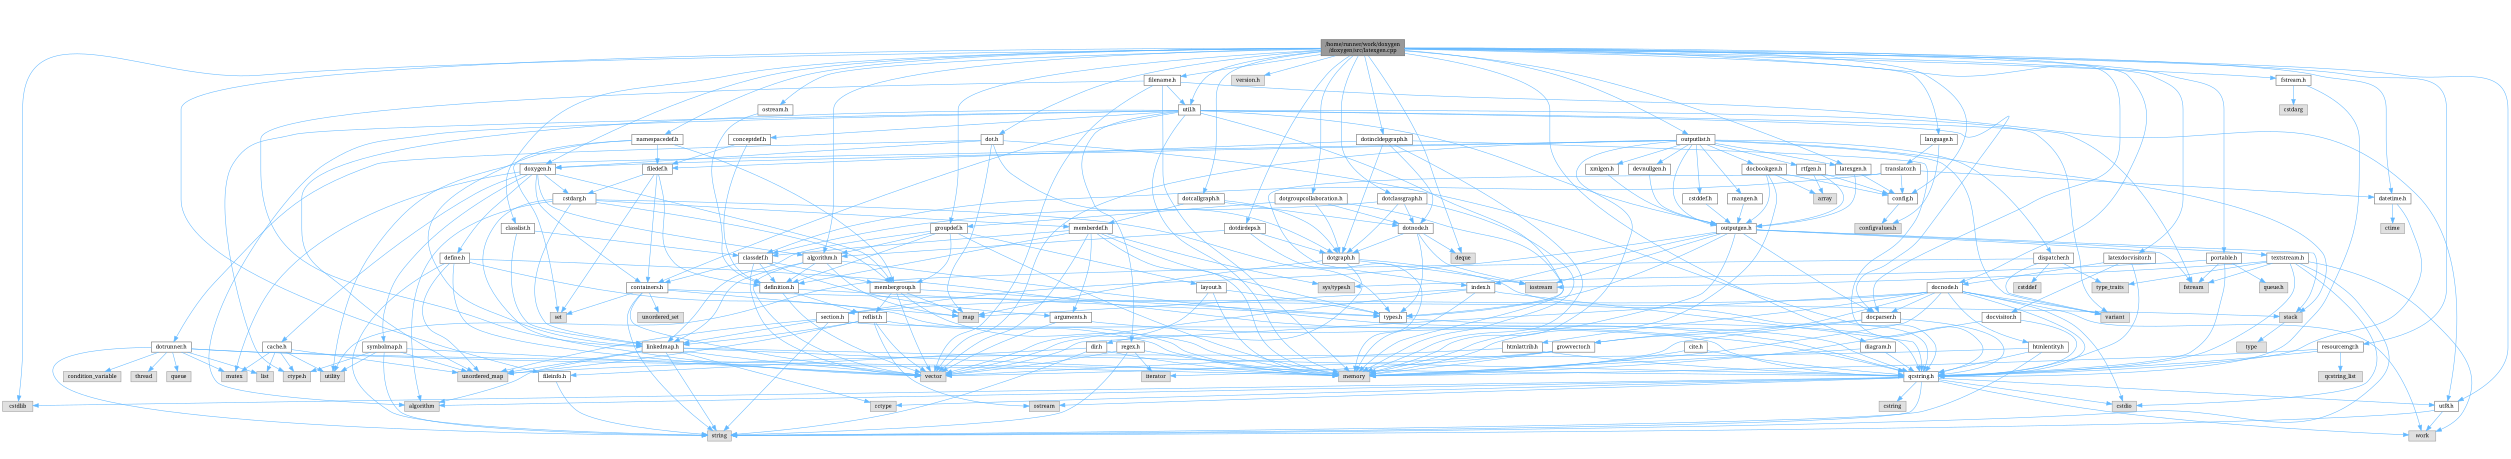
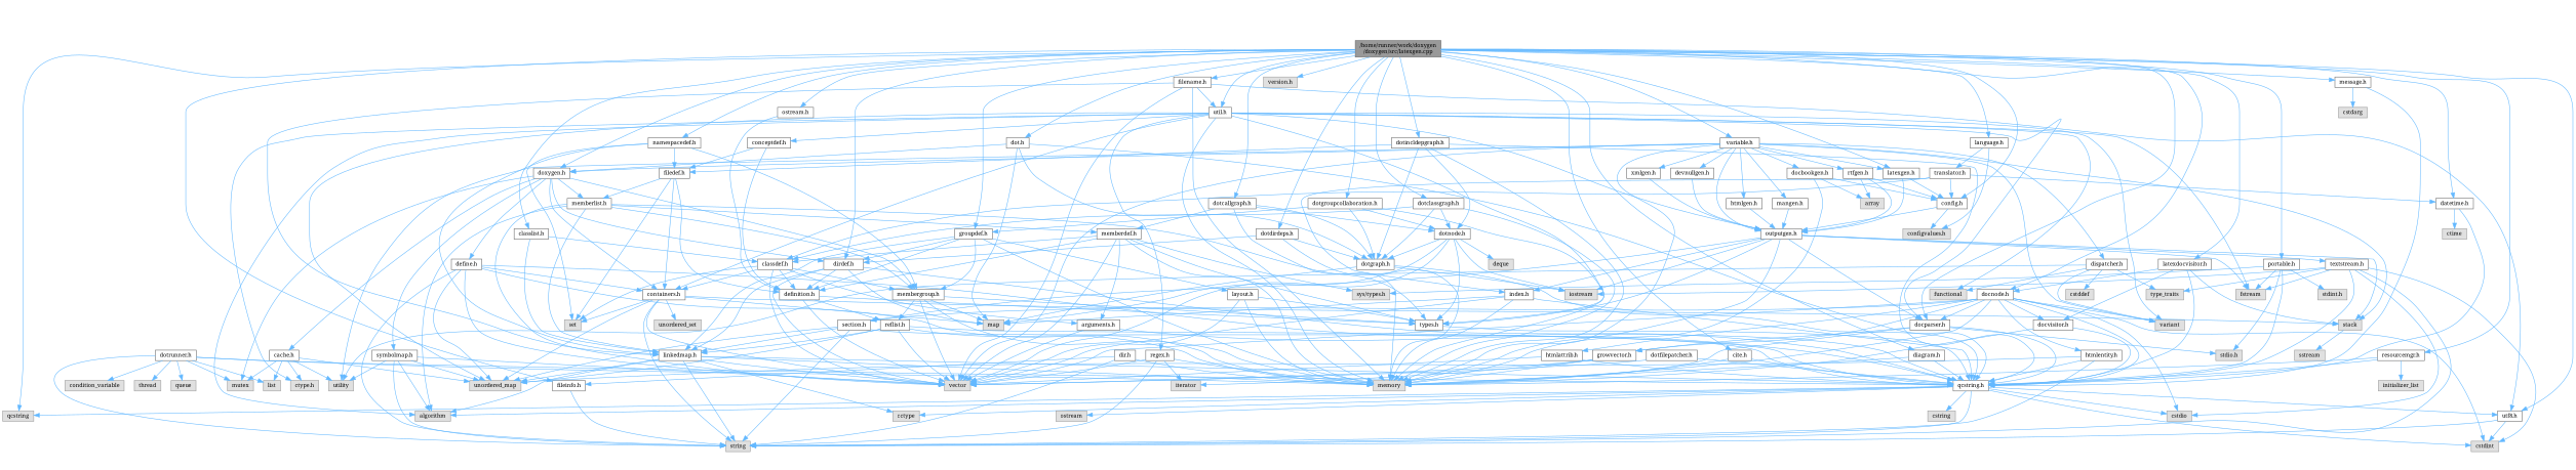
  digraph {
    fontname="Noto Serif"
    node [color=grey40 fillcolor=white fontname="Noto Serif" fontsize=10 shape=box style=filled]
    edge [color=steelblue1 fontname="Noto Serif" fontsize=10 labelfontname=Helvetica labelfontsize=10 style=solid]
    n1 [color=gray40 fillcolor=grey60 fontcolor=black height=0.2 label="/home/runner/work/doxygen\l/doxygen/src/latexgen.cpp" width=0.4]
-   n2 [color=grey60 fillcolor="#E0E0E0" height=0.2 label=cstdlib width=0.4]
+   n2 [color=grey60 fillcolor="#E0E0E0" height=0.2 label=qcstring width=0.4]
    n3 [height=0.2 label="latexgen.h" width=0.4]
    n4 [height=0.2 label="config.h" width=0.4]
    n5 [height=0.2 label="utf8.h" width=0.4]
    n6 [height=0.2 label="docparser.h" width=0.4]
-   n7 [height=0.2 label="fstream.h" width=0.4]
+   n7 [height=0.2 label="message.h" width=0.4]
    n8 [height=0.2 label="doxygen.h" width=0.4]
-   n9 [height=0.2 label="algorithm.h" width=0.4]
+   n9 [height=0.2 label="dirdef.h" width=0.4]
    n10 [height=0.2 label="util.h" width=0.4]
    n11 [height=0.2 label="diagram.h" width=0.4]
    n12 [height=0.2 label="language.h" width=0.4]
    n13 [height=0.2 label="datetime.h" width=0.4]
    n14 [color=grey60 fillcolor="#E0E0E0" height=0.2 label="version.h" width=0.4]
    n15 [height=0.2 label="dot.h" width=0.4]
    n16 [height=0.2 label="fileinfo.h" width=0.4]
    n17 [height=0.2 label="dotcallgraph.h" width=0.4]
    n18 [height=0.2 label="dotclassgraph.h" width=0.4]
    n19 [height=0.2 label="dotdirdeps.h" width=0.4]
    n20 [height=0.2 label="dotgroupcollaboration.h" width=0.4]
    n21 [height=0.2 label="groupdef.h" width=0.4]
    n22 [height=0.2 label="dotincldepgraph.h" width=0.4]
    n23 [height=0.2 label="ostream.h" width=0.4]
    n24 [height=0.2 label="docnode.h" width=0.4]
    n25 [height=0.2 label="latexdocvisitor.h" width=0.4]
    n26 [height=0.2 label="cite.h" width=0.4]
    n27 [height=0.2 label="classlist.h" width=0.4]
    n28 [height=0.2 label="namespacedef.h" width=0.4]
    n29 [height=0.2 label="filename.h" width=0.4]
    n30 [height=0.2 label="resourcemgr.h" width=0.4]
    n31 [height=0.2 label="portable.h" width=0.4]
-   n32 [height=0.2 label="outputlist.h" width=0.4]
+   n32 [height=0.2 label="variable.h" width=0.4]
    n33 [height=0.2 label="outputgen.h" width=0.4]
    n34 [color=grey60 fillcolor="#E0E0E0" height=0.2 label="configvalues.h" width=0.4]
    n35 [color=grey60 fillcolor="#E0E0E0" height=0.2 label=string width=0.4]
-   n36 [color=grey60 fillcolor="#E0E0E0" height=0.2 label=work width=0.4]
+   n36 [color=grey60 fillcolor="#E0E0E0" height=0.2 label=cstdint width=0.4]
    n37 [color=grey60 fillcolor="#E0E0E0" height=0.2 label=memory width=0.4]
    n38 [height=0.2 label="qcstring.h" width=0.4]
+   n39 [color=grey60 fillcolor="#E0E0E0" height=0.2 label="stdio.h" width=0.4]
    n40 [height=0.2 label="growvector.h" width=0.4]
    n41 [color=grey60 fillcolor="#E0E0E0" height=0.2 label=cstdarg width=0.4]
    n42 [color=grey60 fillcolor="#E0E0E0" height=0.2 label=mutex width=0.4]
    n43 [height=0.2 label="containers.h" width=0.4]
    n44 [height=0.2 label="membergroup.h" width=0.4]
-   n45 [height=0.2 label="cstdarg.h" width=0.4]
+   n45 [height=0.2 label="memberlist.h" width=0.4]
    n46 [height=0.2 label="define.h" width=0.4]
    n47 [height=0.2 label="cache.h" width=0.4]
    n48 [height=0.2 label="symbolmap.h" width=0.4]
    n49 [color=grey60 fillcolor="#E0E0E0" height=0.2 label=vector width=0.4]
    n50 [color=grey60 fillcolor="#E0E0E0" height=0.2 label=map width=0.4]
    n51 [height=0.2 label="linkedmap.h" width=0.4]
    n52 [height=0.2 label="definition.h" width=0.4]
    n53 [color=grey60 fillcolor="#E0E0E0" height=0.2 label=fstream width=0.4]
    n54 [height=0.2 label="types.h" width=0.4]
    n55 [color=grey60 fillcolor="#E0E0E0" height=0.2 label=algorithm width=0.4]
    n56 [color=grey60 fillcolor="#E0E0E0" height=0.2 label=unordered_map width=0.4]
    n57 [color=grey60 fillcolor="#E0E0E0" height=0.2 label="ctype.h" width=0.4]
+   n58 [color=grey60 fillcolor="#E0E0E0" height=0.2 label=functional width=0.4]
    n59 [color=grey60 fillcolor="#E0E0E0" height=0.2 label=variant width=0.4]
    n60 [height=0.2 label="regex.h" width=0.4]
    n61 [height=0.2 label="conceptdef.h" width=0.4]
    n62 [height=0.2 label="translator.h" width=0.4]
    n63 [color=grey60 fillcolor="#E0E0E0" height=0.2 label=ctime width=0.4]
    n64 [height=0.2 label="dotgraph.h" width=0.4]
    n65 [height=0.2 label="dotrunner.h" width=0.4]
    n66 [height=0.2 label="memberdef.h" width=0.4]
    n67 [height=0.2 label="dotnode.h" width=0.4]
    n68 [height=0.2 label="classdef.h" width=0.4]
    n69 [height=0.2 label="layout.h" width=0.4]
    n70 [height=0.2 label="filedef.h" width=0.4]
    n71 [height=0.2 label="section.h" width=0.4]
    n72 [color=grey60 fillcolor="#E0E0E0" height=0.2 label=cstdio width=0.4]
    n73 [height=0.2 label="docvisitor.h" width=0.4]
    n74 [height=0.2 label="htmlattrib.h" width=0.4]
    n75 [height=0.2 label="htmlentity.h" width=0.4]
    n76 [color=grey60 fillcolor="#E0E0E0" height=0.2 label=stack width=0.4]
    n77 [color=grey60 fillcolor="#E0E0E0" height=0.2 label=set width=0.4]
-   n78 [color=grey60 fillcolor="#E0E0E0" height=0.2 label=qcstring_list width=0.4]
+   n78 [color=grey60 fillcolor="#E0E0E0" height=0.2 label=initializer_list width=0.4]
    n79 [color=grey60 fillcolor="#E0E0E0" height=0.2 label="sys/types.h" width=0.4]
-   n80 [color=grey60 fillcolor="#E0E0E0" height=0.2 label="queue.h" width=0.4]
+   n80 [color=grey60 fillcolor="#E0E0E0" height=0.2 label="stdint.h" width=0.4]
    n81 [color=grey60 fillcolor="#E0E0E0" height=0.2 label=utility width=0.4]
    n82 [height=0.2 label="dispatcher.h" width=0.4]
-   n83 [height=0.2 label="cstddef.h" width=0.4]
+   n83 [height=0.2 label="htmlgen.h" width=0.4]
    n84 [height=0.2 label="rtfgen.h" width=0.4]
    n85 [height=0.2 label="mangen.h" width=0.4]
    n86 [height=0.2 label="docbookgen.h" width=0.4]
    n87 [height=0.2 label="xmlgen.h" width=0.4]
    n88 [height=0.2 label="devnullgen.h" width=0.4]
    n89 [color=grey60 fillcolor="#E0E0E0" height=0.2 label=iostream width=0.4]
    n90 [height=0.2 label="index.h" width=0.4]
    n91 [height=0.2 label="textstream.h" width=0.4]
-   n92 [color=grey60 fillcolor="#E0E0E0" height=0.2 label=type width=0.4]
+   n92 [color=grey60 fillcolor="#E0E0E0" height=0.2 label=sstream width=0.4]
    n93 [color=grey60 fillcolor="#E0E0E0" height=0.2 label=type_traits width=0.4]
    n94 [color=grey60 fillcolor="#E0E0E0" height=0.2 label=cctype width=0.4]
    n95 [color=grey60 fillcolor="#E0E0E0" height=0.2 label=cstring width=0.4]
    n96 [color=grey60 fillcolor="#E0E0E0" height=0.2 label=ostream width=0.4]
    n97 [color=grey60 fillcolor="#E0E0E0" height=0.2 label=iterator width=0.4]
    n98 [color=grey60 fillcolor="#E0E0E0" height=0.2 label=unordered_set width=0.4]
    n99 [height=0.2 label="reflist.h" width=0.4]
    n100 [color=grey60 fillcolor="#E0E0E0" height=0.2 label=list width=0.4]
    n101 [height=0.2 label="arguments.h" width=0.4]
    n102 [height=0.2 label="dir.h" width=0.4]
+   n103 [height=0.2 label="dotfilepatcher.h" width=0.4]
    n104 [color=grey60 fillcolor="#E0E0E0" height=0.2 label=thread width=0.4]
    n105 [color=grey60 fillcolor="#E0E0E0" height=0.2 label=queue width=0.4]
    n106 [color=grey60 fillcolor="#E0E0E0" height=0.2 label=condition_variable width=0.4]
    n107 [color=grey60 fillcolor="#E0E0E0" height=0.2 label=deque width=0.4]
    n108 [color=grey60 fillcolor="#E0E0E0" height=0.2 label=cstddef width=0.4]
    n109 [color=grey60 fillcolor="#E0E0E0" height=0.2 label=array width=0.4]
    n1 -> n2
    n1 -> n3
    n1 -> n4
    n1 -> n5
    n1 -> n6
    n1 -> n7
    n1 -> n8
    n1 -> n9
    n1 -> n10
    n1 -> n11
    n1 -> n12
    n1 -> n13
    n1 -> n14
    n1 -> n15
    n1 -> n16
    n1 -> n17
    n1 -> n18
    n1 -> n19
    n1 -> n20
    n1 -> n21
    n1 -> n22
    n1 -> n23
    n1 -> n24
    n1 -> n25
-   n1 -> n107
+   n1 -> n26
    n1 -> n27
    n1 -> n28
    n1 -> n29
    n1 -> n30
    n1 -> n31
    n1 -> n32
    n3 -> n4
    n3 -> n33
    n4 -> n34
    n5 -> n35
    n5 -> n36
    n6 -> n37
    n6 -> n38
+   n6 -> n39
    n6 -> n40
    n7 -> n38
    n7 -> n41
    n8 -> n9
    n8 -> n42
    n8 -> n43
    n8 -> n44
    n8 -> n45
    n8 -> n46
    n8 -> n47
    n8 -> n48
    n9 -> n38
    n9 -> n49
    n9 -> n50
    n9 -> n51
    n9 -> n52
    n10 -> n6
    n10 -> n33
    n10 -> n37
    n10 -> n43
    n10 -> n53
    n10 -> n54
    n10 -> n55
    n10 -> n56
    n10 -> n57
+   n10 -> n58
    n10 -> n59
    n10 -> n60
    n10 -> n61
    n11 -> n37
    n11 -> n38
    n12 -> n34
    n12 -> n62
    n13 -> n38
    n13 -> n63
    n15 -> n8
    n15 -> n38
    n15 -> n50
    n15 -> n64
-   n15 -> n65
    n16 -> n35
+   n17 -> n37
    n17 -> n64
    n17 -> n66
    n17 -> n67
    n18 -> n37
    n18 -> n64
    n18 -> n67
    n18 -> n68
    n19 -> n9
    n19 -> n37
    n19 -> n64
    n20 -> n21
    n20 -> n37
    n20 -> n64
    n20 -> n67
    n21 -> n9
    n21 -> n37
    n21 -> n44
    n21 -> n51
    n21 -> n52
    n21 -> n69
    n22 -> n37
    n22 -> n38
    n22 -> n64
    n22 -> n67
    n22 -> n70
    n23 -> n52
    n24 -> n6
    n24 -> n36
    n24 -> n37
    n24 -> n38
    n24 -> n40
    n24 -> n49
    n24 -> n59
    n24 -> n71
    n24 -> n72
+   n24 -> n73
    n24 -> n74
    n24 -> n75
    n25 -> n24
    n25 -> n38
    n25 -> n73
+   n25 -> n76
    n26 -> n37
    n26 -> n38
    n27 -> n51
    n27 -> n68
    n28 -> n44
    n28 -> n51
    n28 -> n70
    n28 -> n77
    n29 -> n5
    n29 -> n10
    n29 -> n37
    n29 -> n49
    n29 -> n51
    n30 -> n37
    n30 -> n38
    n30 -> n78
    n31 -> n38
+   n31 -> n39
    n31 -> n53
    n31 -> n79
    n31 -> n80
    n32 -> n3
    n32 -> n8
    n32 -> n33
    n32 -> n37
    n32 -> n49
    n32 -> n59
    n32 -> n76
    n32 -> n81
    n32 -> n82
    n32 -> n83
    n32 -> n84
    n32 -> n85
    n32 -> n86
    n32 -> n87
    n32 -> n88
    n33 -> n6
    n33 -> n37
    n33 -> n53
    n33 -> n54
    n33 -> n71
    n33 -> n76
    n33 -> n89
    n33 -> n90
    n33 -> n91
    n38 -> n2
    n38 -> n5
    n38 -> n35
    n38 -> n36
    n38 -> n55
    n38 -> n72
    n38 -> n94
    n38 -> n95
    n38 -> n96
    n40 -> n37
    n40 -> n49
    n40 -> n97
    n43 -> n35
    n43 -> n49
    n43 -> n50
+   n43 -> n56
    n43 -> n76
    n43 -> n77
    n43 -> n98
    n44 -> n37
    n44 -> n49
    n44 -> n50
    n44 -> n54
    n44 -> n99
    n45 -> n44
    n45 -> n49
    n45 -> n51
    n45 -> n54
    n45 -> n55
    n45 -> n66
    n46 -> n35
    n46 -> n37
    n46 -> n38
+   n46 -> n43
    n46 -> n49
    n46 -> n56
    n47 -> n42
    n47 -> n56
    n47 -> n57
    n47 -> n81
    n47 -> n100
    n48 -> n35
    n48 -> n49
-   n48 -> n57
+   n48 -> n55
    n48 -> n56
    n48 -> n81
    n51 -> n35
    n51 -> n37
    n51 -> n38
    n51 -> n49
    n51 -> n55
    n51 -> n56
    n51 -> n94
    n52 -> n49
    n52 -> n54
    n52 -> n99
    n54 -> n38
    n60 -> n35
    n60 -> n37
    n60 -> n49
    n60 -> n97
    n61 -> n52
    n61 -> n70
    n62 -> n4
    n62 -> n13
    n62 -> n68
    n62 -> n90
    n64 -> n38
    n64 -> n50
    n64 -> n89
-   n64 -> n102
    n65 -> n35
    n65 -> n37
    n65 -> n38
    n65 -> n42
    n65 -> n100
    n65 -> n104
    n65 -> n105
    n65 -> n106
    n66 -> n37
    n66 -> n49
    n66 -> n52
    n66 -> n54
    n66 -> n68
    n66 -> n79
    n66 -> n101
+   n67 -> n49
+   n67 -> n50
    n67 -> n54
    n67 -> n64
    n67 -> n89
    n67 -> n107
    n68 -> n43
    n68 -> n44
    n68 -> n49
    n68 -> n52
+   n68 -> n77
    n68 -> n101
    n69 -> n37
    n69 -> n49
    n69 -> n54
    n70 -> n43
    n70 -> n45
    n70 -> n52
    n70 -> n77
    n71 -> n35
    n71 -> n38
    n71 -> n51
    n71 -> n56
    n73 -> n37
    n73 -> n38
    n74 -> n38
    n74 -> n49
    n75 -> n35
    n75 -> n38
    n75 -> n56
    n76 -> n92
+   n82 -> n58
    n82 -> n59
    n82 -> n81
    n82 -> n93
    n82 -> n108
    n83 -> n33
    n84 -> n4
    n84 -> n33
    n84 -> n109
    n85 -> n33
    n86 -> n4
-   n86 -> n33
+   n4 -> n33
    n86 -> n37
    n86 -> n109
    n87 -> n33
    n88 -> n33
    n90 -> n37
    n90 -> n38
    n90 -> n49
    n90 -> n50
    n91 -> n35
    n91 -> n36
    n91 -> n38
    n91 -> n53
    n91 -> n72
    n91 -> n89
    n91 -> n93
    n99 -> n37
-   n99 -> n96
+   n99 -> n38
    n99 -> n49
    n99 -> n51
    n99 -> n56
    n101 -> n38
    n101 -> n49
    n102 -> n16
    n102 -> n35
    n102 -> n37
+   n103 -> n38
+   n103 -> n49
  }
